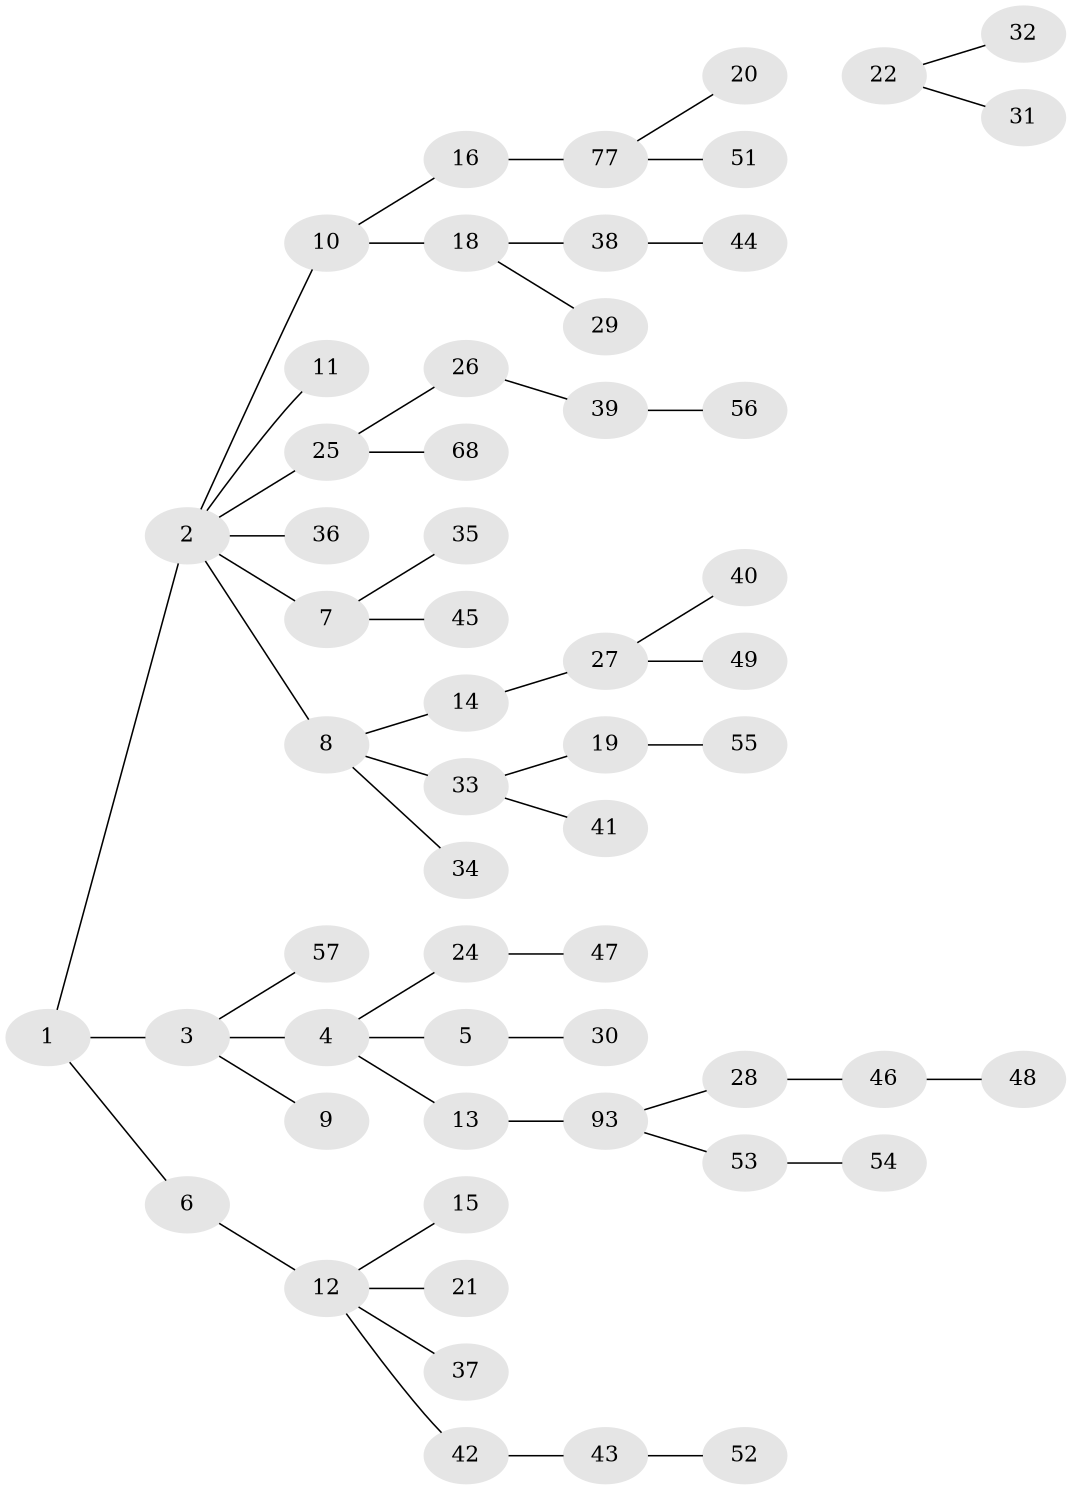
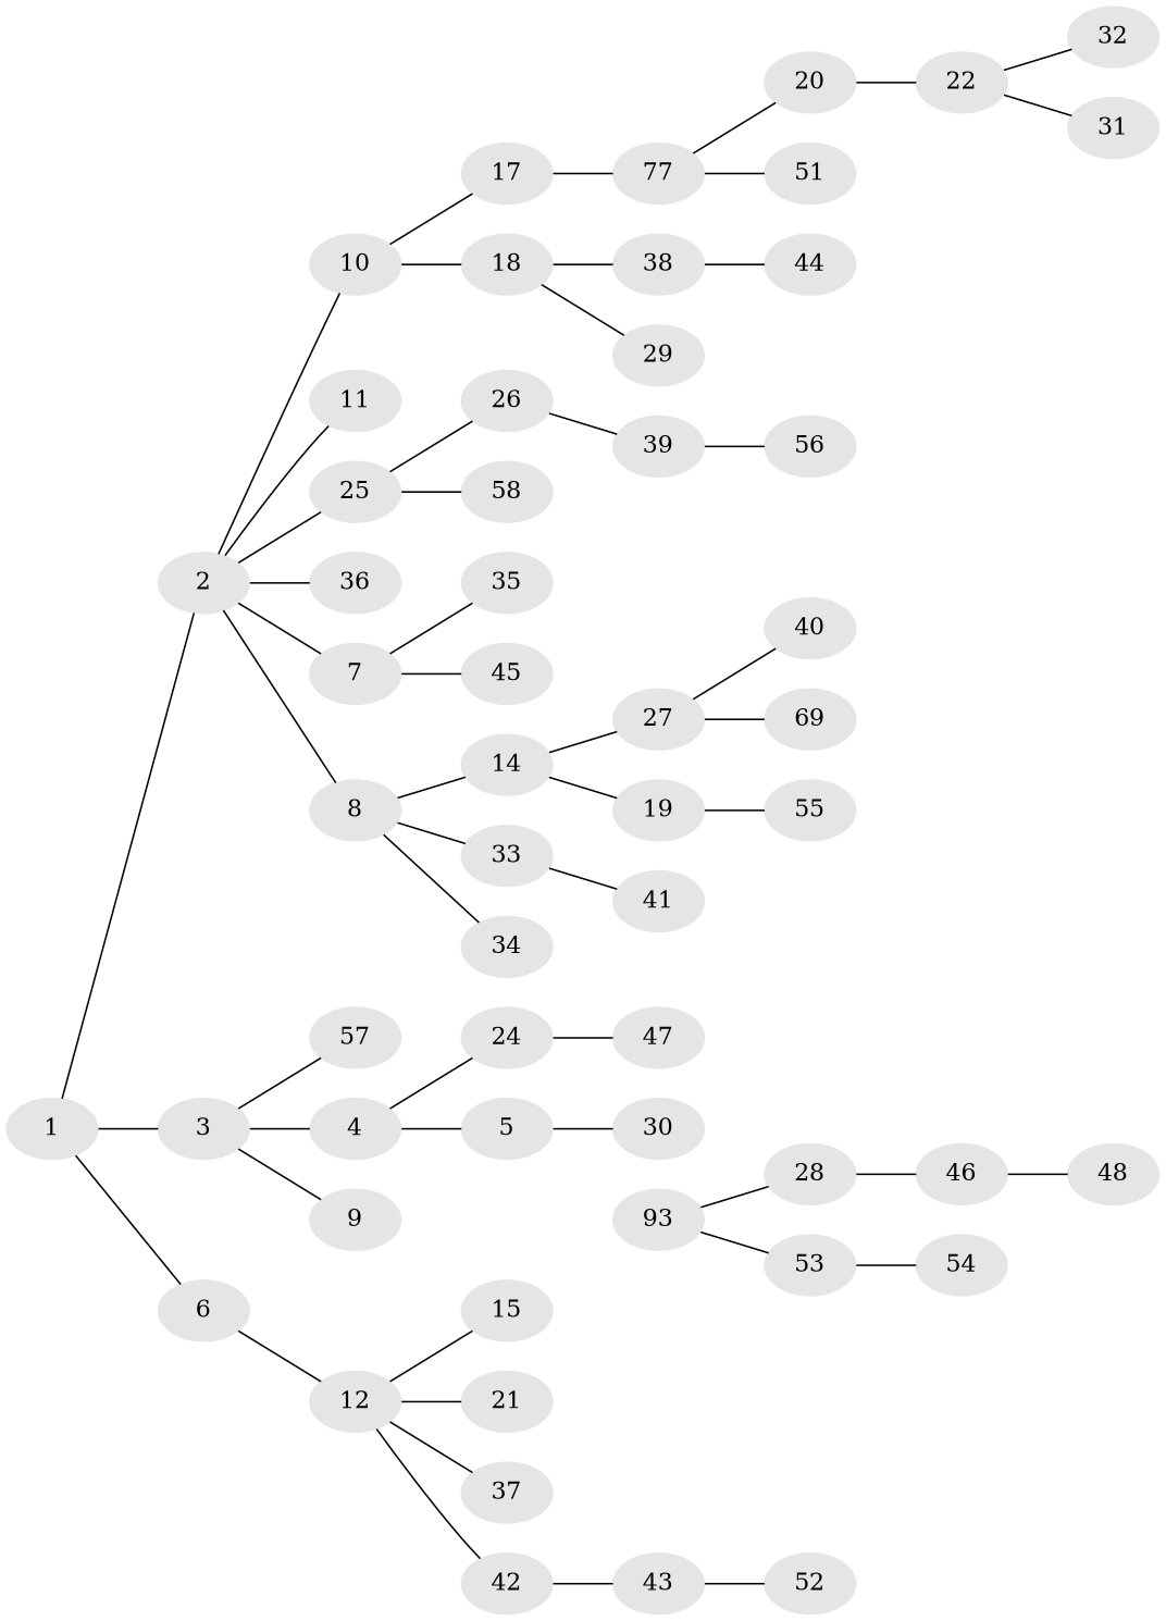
  graph {
    rankdir=LR
    node [color=gray90 style=filled]
    1
    2
    3
    6
    7
    8
    10
    11
    25
    36
    4
    9
    57
    12
    35
    45
    14
    33
    34
-   16
+   16 [label=17]
    18
    26
-   58 [label=68]
+   58
    5
-   13
    24
    30
    n28 [label=93]
    47
    15
    21
    37
    42
    19
    27
    41
    n37 [label=77]
    29
    38
    43
    28
    53
    55
    40
-   49
+   49 [label=69]
    20
    51
    22
    44
    31
    32
    46
    54
    39
    56
    48
    52
    1 -- 2
    1 -- 3
    1 -- 6
    2 -- 7
    2 -- 8
    2 -- 10
    2 -- 11
    2 -- 25
    2 -- 36
    3 -- 4
    3 -- 9
    3 -- 57
    6 -- 12
    7 -- 35
    7 -- 45
    8 -- 14
    8 -- 33
    8 -- 34
    10 -- 16
    10 -- 18
    25 -- 26
    25 -- 58
    4 -- 5
-   4 -- 13
    4 -- 24
    12 -- 15
    12 -- 21
    12 -- 37
    12 -- 42
-   33 -- 19
+   14 -- 19
    14 -- 27
    33 -- 41
    16 -- n37
    18 -- 29
    18 -- 38
    26 -- 39
    5 -- 30
-   13 -- n28
    24 -- 47
    n28 -- 28
    n28 -- 53
    42 -- 43
    19 -- 55
    27 -- 40
    27 -- 49
    n37 -- 20
    n37 -- 51
    38 -- 44
    43 -- 52
    28 -- 46
    53 -- 54
+   20 -- 22
    22 -- 31
    22 -- 32
    46 -- 48
    39 -- 56
  }
